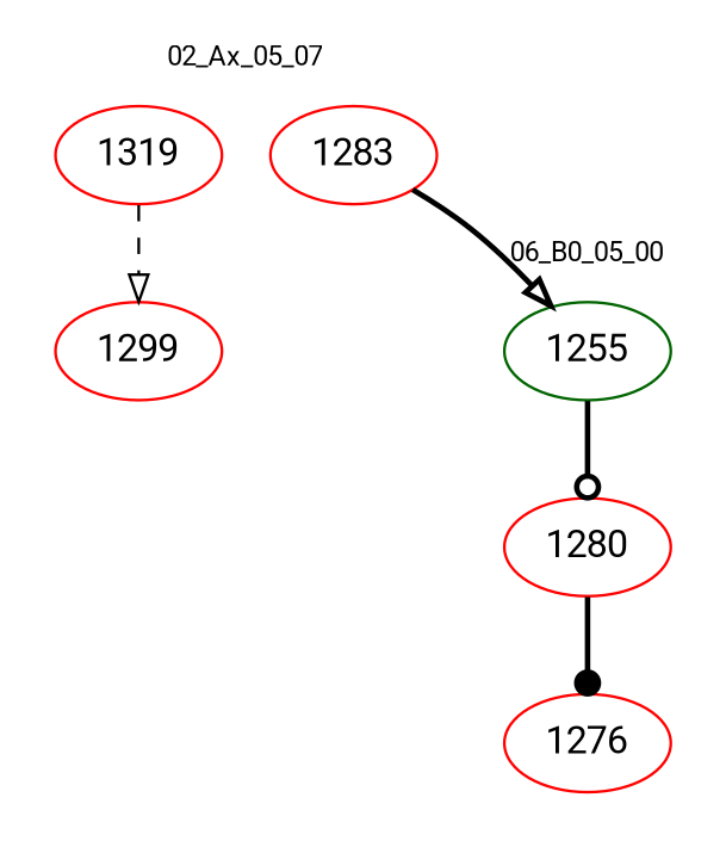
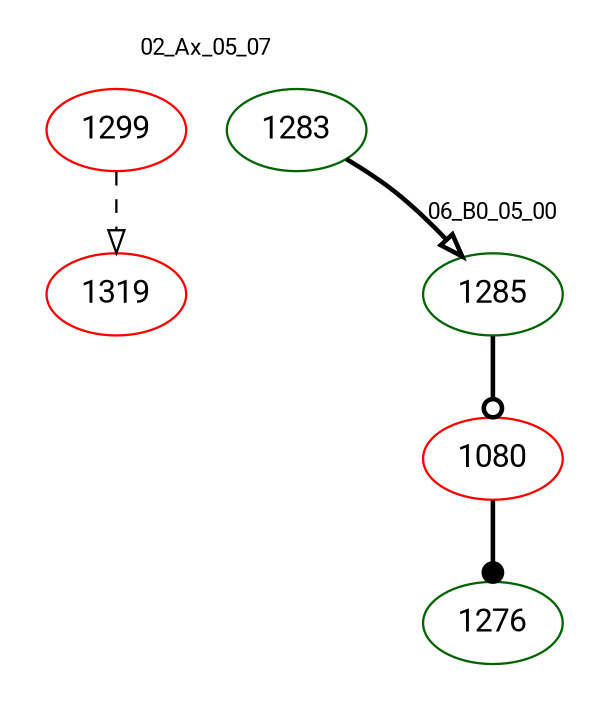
  digraph {
    fontname=Roboto
    node [color=darkgreen fontname=Roboto]
    edge [arrowhead=onormal color=black fontname=Roboto style=bold]
-   n1 [color=red label=1283]
+   n1 [label=1283]
    n2 [color=red label=1299]
    n3 [color=red label=1319]
-   n4 [label=1255]
-   n5 [color=red label=1280]
-   n6 [color=red label=1276]
+   n4 [label=1285]
+   n5 [color=red label=1080]
+   n6 [label=1276]
    subgraph cluster_1 {
      color=white
      fontsize=10
      label="02_Ax_05_07"
      n1
      n2
      n3
    }
    subgraph cluster_2 {
      color=white
      fontsize=10
      label="06_B0_05_00"
      n4
      n5
      n6
    }
    n1 -> n4
-   n3 -> n2 [style=dashed]
+   n2 -> n3 [style=dashed]
    n4 -> n5 [arrowhead=odot]
    n5 -> n6 [arrowhead=dot]
  }
